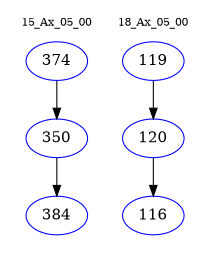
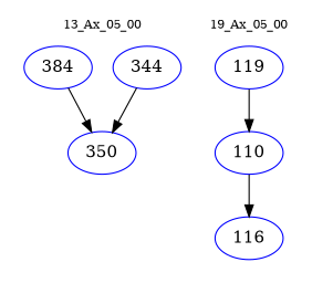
  digraph {
    node [color=blue]
    edge [color=black]
-   n1 [label=374]
+   n1 [label=344]
    n2 [label=350]
    n3 [label=384]
    n4 [label=119]
-   n5 [label=120]
+   n5 [label=110]
    n6 [label=116]
    subgraph cluster_1 {
      color=white
      fontsize=10
-     label="15_Ax_05_00"
+     label="13_Ax_05_00"
      n1
      n2
      n3
    }
    subgraph cluster_2 {
      color=white
      fontsize=10
-     label="18_Ax_05_00"
+     label="19_Ax_05_00"
      n4
      n5
      n6
    }
    n1 -> n2
-   n2 -> n3
+   n3 -> n2
    n4 -> n5
    n5 -> n6
  }
